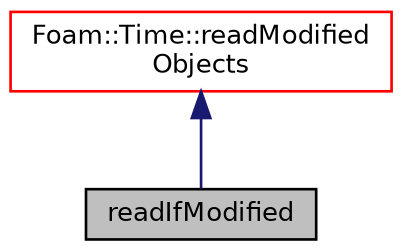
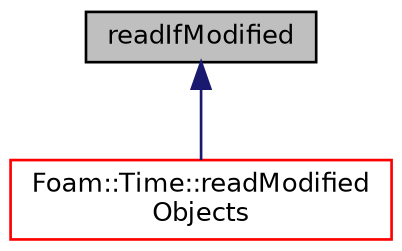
  digraph {
    rankdir=TB
    node [fontname=Helvetica fontsize=10 shape=record]
    n1 [color=black fillcolor=grey75 fontcolor=black height=0.2 label=readIfModified style=filled width=0.4]
    n2 [color=red height=0.2 label="Foam::Time::readModified\lObjects" width=0.4]
-   n2 -> n1 [color=midnightblue dir=back fontname=Helvetica fontsize=10 labelfontname=Helvetica labelfontsize=10 style=solid]
+   n1 -> n2 [color=midnightblue dir=back fontname=Helvetica fontsize=10 labelfontname=Helvetica labelfontsize=10 style=solid]
  }
